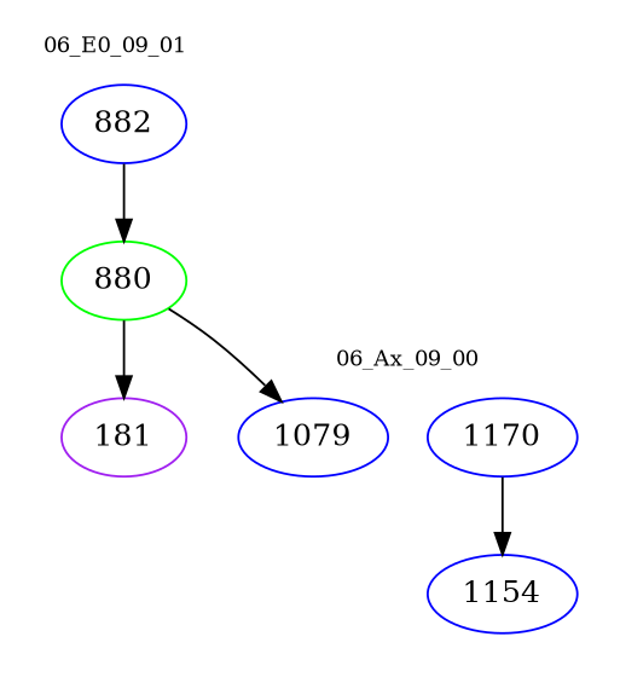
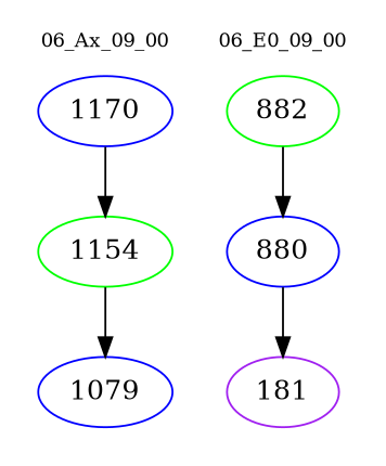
  digraph {
    node [color=blue]
    edge [color=black]
    n1 [label=1170]
-   n2 [label=1154]
+   n2 [color=green label=1154]
    n3 [label=1079]
-   n4 [label=882]
-   n5 [color=green label=880]
+   n4 [color=green label=882]
+   n5 [label=880]
    n6 [color=purple label=181]
    subgraph cluster_1 {
      color=white
      fontsize=10
      label="06_Ax_09_00"
      n1
      n2
      n3
    }
    subgraph cluster_2 {
      color=white
      fontsize=10
-     label="06_E0_09_01"
+     label="06_E0_09_00"
      n4
      n5
      n6
    }
    n1 -> n2
-   n5 -> n3
+   n2 -> n3
    n4 -> n5
    n5 -> n6
  }
